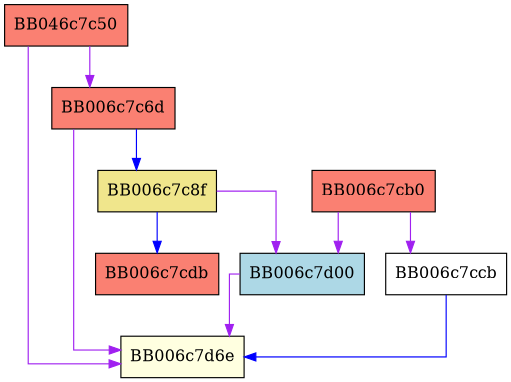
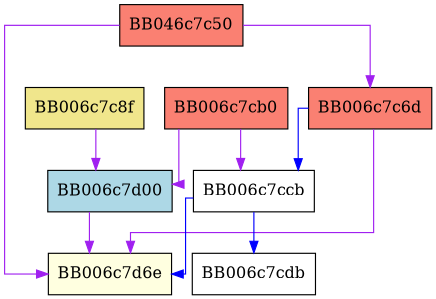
  digraph {
    splines=ortho
    node [fillcolor=salmon shape=box style=filled]
    edge [color=purple]
    n1 [label=BB046c7c50]
    BB006c7d6e [fillcolor=lightyellow]
    BB006c7c6d
    BB006c7c8f [fillcolor=khaki]
    BB006c7d00 [fillcolor=lightblue]
    BB006c7cb0
    BB006c7ccb [fillcolor=white]
-   BB006c7cdb
+   BB006c7cdb [fillcolor=white]
    n1 -> BB006c7d6e
    n1 -> BB006c7c6d
    BB006c7c6d -> BB006c7d6e
-   BB006c7c6d -> BB006c7c8f [color=blue]
+   BB006c7c6d -> BB006c7ccb [color=blue]
    BB006c7c8f -> BB006c7d00
    BB006c7d00 -> BB006c7d6e
    BB006c7cb0 -> BB006c7d00
    BB006c7cb0 -> BB006c7ccb
    BB006c7ccb -> BB006c7d6e [color=blue]
-   BB006c7c8f -> BB006c7cdb [color=blue]
+   BB006c7ccb -> BB006c7cdb [color=blue]
  }
